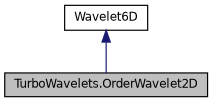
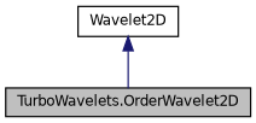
  digraph {
    node [color=black fontname=Helvetica fontsize=10 shape=record style=filled]
    n1 [fillcolor=grey75 fontcolor=black height=0.2 label="TurboWavelets.OrderWavelet2D" width=0.4]
-   n2 [fillcolor=white height=0.2 label=Wavelet6D width=0.4]
+   n2 [fillcolor=white height=0.2 label=Wavelet2D width=0.4]
    n2 -> n1 [color=midnightblue dir=back fontname=Helvetica fontsize=10 labelfontname=Helvetica labelfontsize=10 style=solid]
  }
